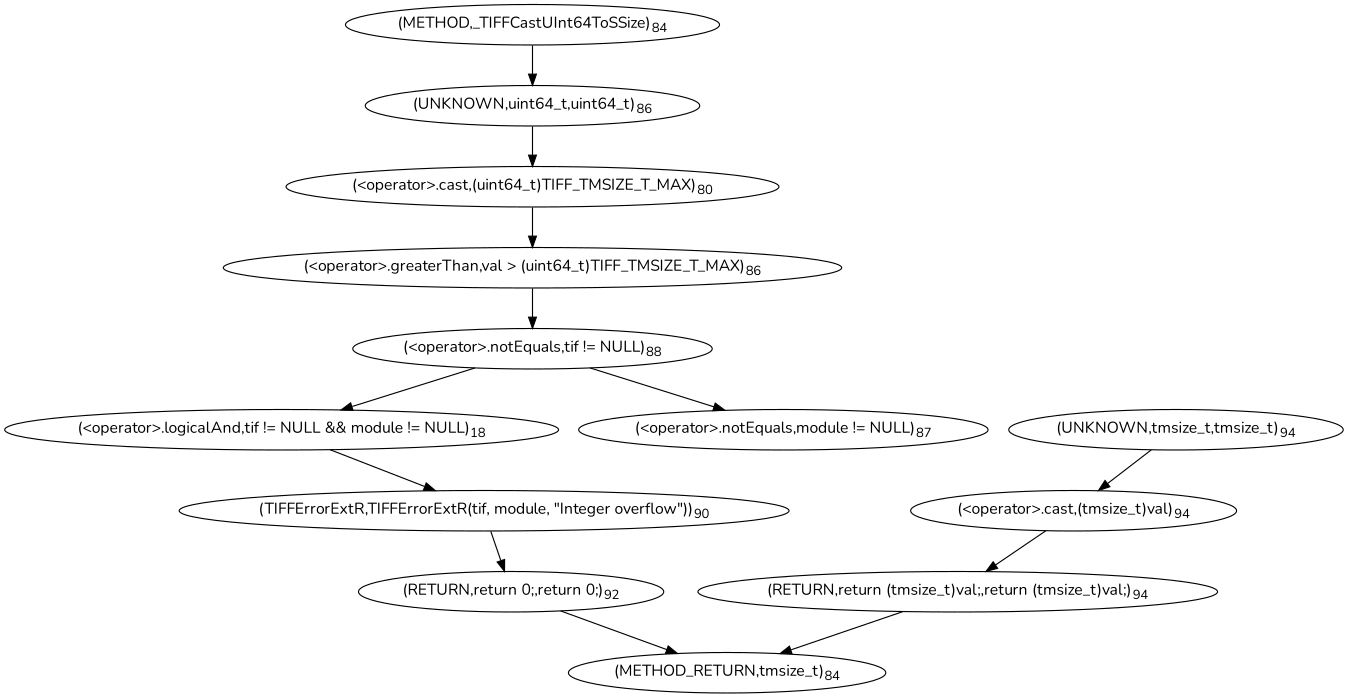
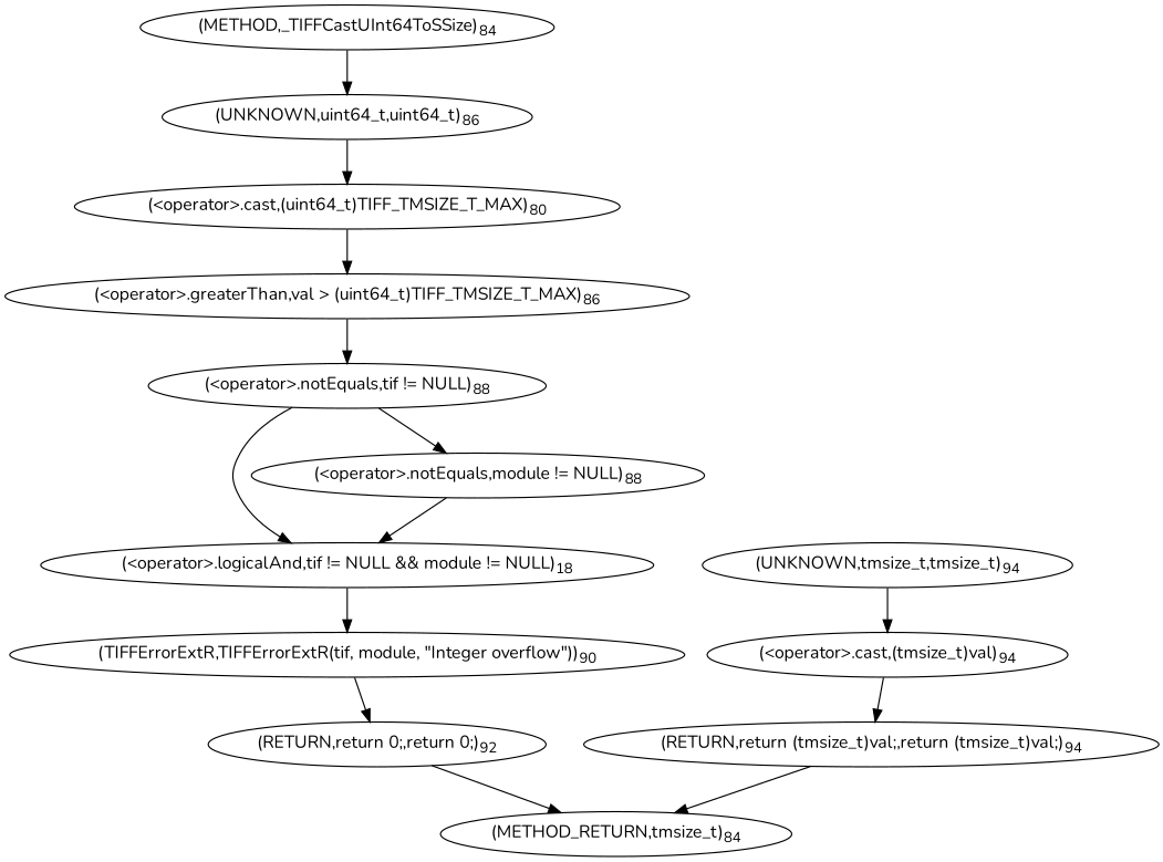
  digraph {
    fontname=Nunito
    node [fontname=Nunito]
    edge [fontname=Nunito]
    n1 [label=<(RETURN,return (tmsize_t)val;,return (tmsize_t)val;)<SUB>94</SUB>>]
    n2 [label=<(METHOD_RETURN,tmsize_t)<SUB>84</SUB>>]
    n3 [label=<(&lt;operator&gt;.greaterThan,val &gt; (uint64_t)TIFF_TMSIZE_T_MAX)<SUB>86</SUB>>]
    n4 [label=<(&lt;operator&gt;.notEquals,tif != NULL)<SUB>88</SUB>>]
    n5 [label=<(UNKNOWN,tmsize_t,tmsize_t)<SUB>94</SUB>>]
    n6 [label=<(&lt;operator&gt;.cast,(tmsize_t)val)<SUB>94</SUB>>]
    n7 [label=<(&lt;operator&gt;.logicalAnd,tif != NULL &amp;&amp; module != NULL)<SUB>18</SUB>>]
-   n8 [label=<(&lt;operator&gt;.notEquals,module != NULL)<SUB>87</SUB>>]
+   n8 [label=<(&lt;operator&gt;.notEquals,module != NULL)<SUB>88</SUB>>]
    n9 [label=<(&lt;operator&gt;.cast,(uint64_t)TIFF_TMSIZE_T_MAX)<SUB>80</SUB>>]
    n10 [label=<(RETURN,return 0;,return 0;)<SUB>92</SUB>>]
    n11 [label=<(UNKNOWN,uint64_t,uint64_t)<SUB>86</SUB>>]
    n12 [label=<(TIFFErrorExtR,TIFFErrorExtR(tif, module, &quot;Integer overflow&quot;))<SUB>90</SUB>>]
    n13 [label=<(METHOD,_TIFFCastUInt64ToSSize)<SUB>84</SUB>>]
    n1 -> n2
    n3 -> n4
    n4 -> n7
    n4 -> n8
    n5 -> n6
    n6 -> n1
    n7 -> n12
+   n8 -> n7
    n9 -> n3
    n10 -> n2
    n11 -> n9
    n12 -> n10
    n13 -> n11
  }
